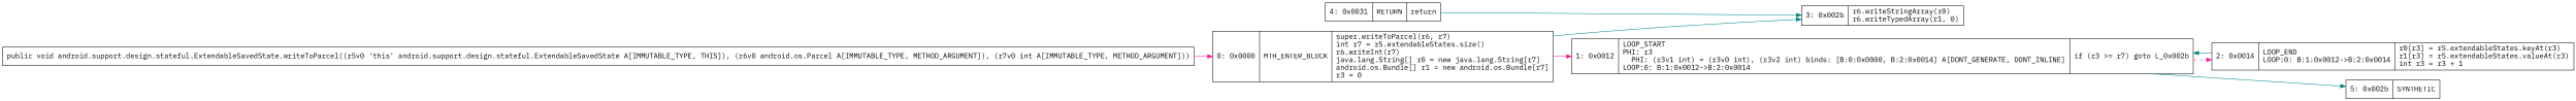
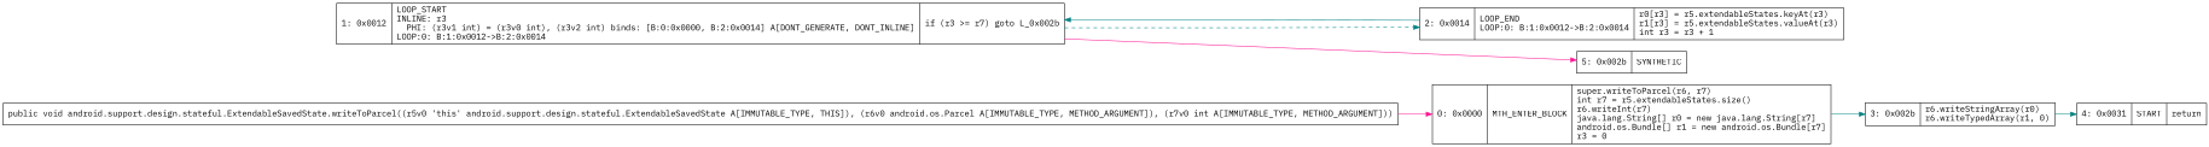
  digraph {
    fontname="IBM Plex Mono"
    rankdir=LR
    node [fontname="IBM Plex Mono" shape=record]
    edge [color=teal fontname="IBM Plex Mono"]
    n1 [label="{0\:\ 0x0000|MTH_ENTER_BLOCK\l|super.writeToParcel(r6, r7)\lint r7 = r5.extendableStates.size()\lr6.writeInt(r7)\ljava.lang.String[] r0 = new java.lang.String[r7]\landroid.os.Bundle[] r1 = new android.os.Bundle[r7]\lr3 = 0\l}"]
-   n2 [label="{1\:\ 0x0012|LOOP_START\lPHI: r3 \l  PHI: (r3v1 int) = (r3v0 int), (r3v2 int) binds: [B:0:0x0000, B:2:0x0014] A[DONT_GENERATE, DONT_INLINE]\lLOOP:0: B:1:0x0012\-\>B:2:0x0014\l|if (r3 \>= r7) goto L_0x002b\l}"]
+   n2 [label="{1\:\ 0x0012|LOOP_START\lINLINE: r3 \l  PHI: (r3v1 int) = (r3v0 int), (r3v2 int) binds: [B:0:0x0000, B:2:0x0014] A[DONT_GENERATE, DONT_INLINE]\lLOOP:0: B:1:0x0012\-\>B:2:0x0014\l|if (r3 \>= r7) goto L_0x002b\l}"]
    n3 [label="{3\:\ 0x002b|r6.writeStringArray(r0)\lr6.writeTypedArray(r1, 0)\l}"]
    n4 [label="{2\:\ 0x0014|LOOP_END\lLOOP:0: B:1:0x0012\-\>B:2:0x0014\l|r0[r3] = r5.extendableStates.keyAt(r3)\lr1[r3] = r5.extendableStates.valueAt(r3)\lint r3 = r3 + 1\l}"]
    n5 [label="{5\:\ 0x002b|SYNTHETIC\l}"]
-   n6 [label="{4\:\ 0x0031|RETURN\l|return\l}"]
+   n6 [label="{4\:\ 0x0031|START\l|return\l}"]
    n7 [label="{public void android.support.design.stateful.ExtendableSavedState.writeToParcel((r5v0 'this' android.support.design.stateful.ExtendableSavedState A[IMMUTABLE_TYPE, THIS]), (r6v0 android.os.Parcel A[IMMUTABLE_TYPE, METHOD_ARGUMENT]), (r7v0 int A[IMMUTABLE_TYPE, METHOD_ARGUMENT])) }"]
-   n1 -> n2 [color=deeppink]
    n1 -> n3
-   n2 -> n4 [color=deeppink style=dashed]
-   n2 -> n5
-   n6 -> n3
+   n2 -> n4 [style=dashed]
+   n2 -> n5 [color=deeppink]
+   n3 -> n6
    n4 -> n2
    n7 -> n1 [color=deeppink]
  }
